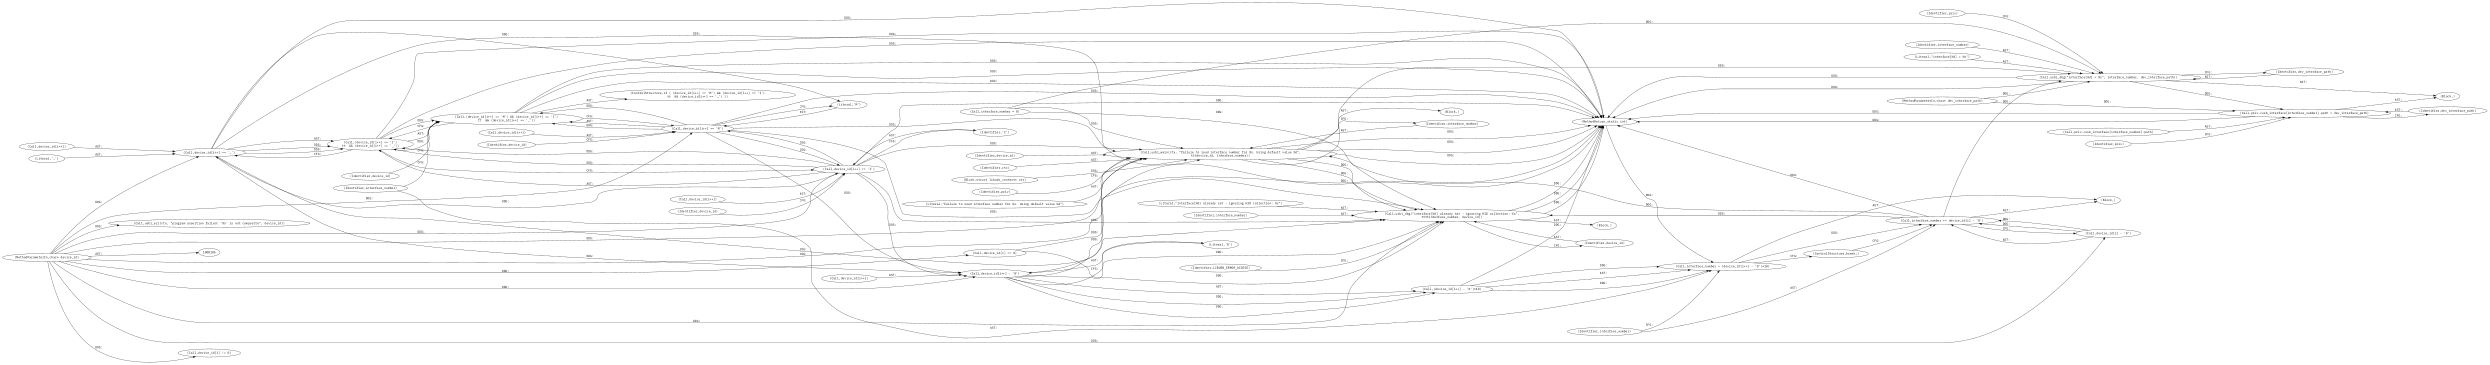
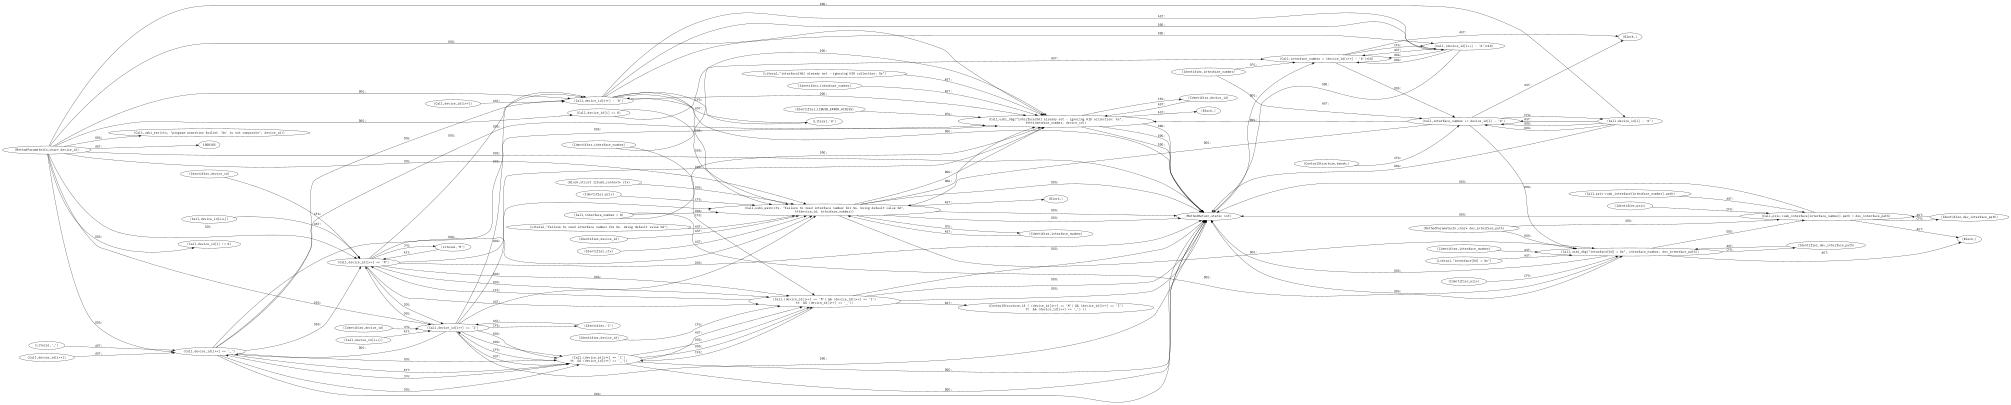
  digraph {
    fontname="IBM Plex Mono"
    rankdir=LR
    node [fontname="IBM Plex Mono"]
    edge [fontname="IBM Plex Mono"]
    n1 [label="(Call,device_id[i++] == '_')"]
    n2 [label="(Call,device_id[i++] == 'M')"]
    n3 [label="(Call,(device_id[i++] == 'I')\n\t\t  && (device_id[i++] == '_'))"]
    n4 [label="(Call,device_id[i++] - '0')"]
    n5 [label="(Call,usbi_warn(ctx, \"failure to read interface number for %s. Using default value %d\",\n\t\t\tdevice_id, interface_number))"]
    n6 [label="(Call,usbi_dbg(\"interface[%d] already set - ignoring HID collection: %s\",\n\t\t\t\tinterface_number, device_id))"]
    n7 [label="(MethodReturn,static int)"]
    n8 [label="(Call,device_id[i++] == 'I')"]
    n9 [label="(Call,(device_id[i++] == 'M') && (device_id[i++] == 'I')\n\t\t  && (device_id[i++] == '_'))"]
    n10 [label="(Literal,'M')"]
    n11 [label="(Call,(device_id[i++] - '0')*10)"]
    n12 [label="(Literal,'0')"]
    n13 [label="(Call,usbi_dbg(\"interface[%d] = %s\", interface_number, dev_interface_path))"]
    n14 [label="(Block,)"]
    n15 [label="(Identifier,interface_number)"]
    n16 [label="(Identifier,device_id)"]
    n17 [label="(Block,)"]
    n18 [label="(Call,interface_number = (device_id[i++] - '0')*10)"]
    n19 [label="(Literal,'_')"]
    n20 [label="(Identifier,'I')"]
    n21 [label="(ControlStructure,if ( (device_id[i++] == 'M') && (device_id[i++] == 'I')\n\t\t  && (device_id[i++] == '_') ))"]
    n22 [label="(MethodParameterIn,char* device_id)"]
    n23 [label="(Call,device_id[i] != 0)"]
    n24 [label="(Call,usbi_err(ctx, \"program assertion failed: '%s' is not composite\", device_id))"]
    n25 [label="(Call,device_id[i] - '0')"]
    n26 [label="(Call,device_id[i] == 0)"]
    n27 [label=1000105]
    n28 [label="(Call,interface_number += device_id[i] - '0')"]
    n29 [label="(Block,)"]
    n30 [label="(Call,priv->usb_interface[interface_number].path = dev_interface_path)"]
    n31 [label="(Identifier,dev_interface_path)"]
    n32 [label="(Block,)"]
    n33 [label="(Identifier,dev_interface_path)"]
    n34 [label="(Call,interface_number = 0)"]
    n35 [label="(Identifier,interface_number)"]
    n36 [label="(Call,device_id[i++])"]
    n37 [label="(Literal,\"failure to read interface number for %s. Using default value %d\")"]
    n38 [label="(Identifier,device_id)"]
    n39 [label="(Literal,\"interface[%d] already set - ignoring HID collection: %s\")"]
    n40 [label="(Call,priv->usb_interface[interface_number].path)"]
    n41 [label="(Identifier,priv)"]
    n42 [label="(Identifier,interface_number)"]
    n43 [label="(Literal,\"interface[%d] = %s\")"]
    n44 [label="(Identifier,interface_number)"]
    n45 [label="(Call,device_id[i++])"]
    n46 [label="(Identifier,priv)"]
    n47 [label="(Identifier,device_id)"]
    n48 [label="(Call,device_id[i++])"]
    n49 [label="(Call,device_id[i++])"]
    n50 [label="(Identifier,ctx)"]
    n51 [label="(Identifier,interface_number)"]
    n52 [label="(Block,struct libusb_context* ctx)"]
    n53 [label="(Identifier,LIBUSB_ERROR_ACCESS)"]
    n54 [label="(Identifier,device_id)"]
    n55 [label="(Identifier,device_id)"]
    n56 [label="(Identifier,priv)"]
    n57 [label="(MethodParameterIn,char* dev_interface_path)"]
    n58 [label="(ControlStructure,break;)"]
-   n1 -> n10 [label="DDG: "]
+   n1 -> n2 [label="DDG: "]
    n1 -> n3 [label="AST: "]
    n1 -> n3 [label="DDG: "]
    n1 -> n3 [label="DDG: "]
    n1 -> n4 [label="DDG: "]
    n1 -> n5 [label="DDG: "]
    n1 -> n6 [label="DDG: "]
    n1 -> n7 [label="DDG: "]
    n2 -> n4 [label="DDG: "]
    n2 -> n5 [label="DDG: "]
    n2 -> n6 [label="DDG: "]
    n2 -> n7 [label="DDG: "]
    n2 -> n8 [label="DDG: "]
    n2 -> n9 [label="AST: "]
    n2 -> n9 [label="DDG: "]
    n2 -> n9 [label="DDG: "]
    n2 -> n10 [label="CFG: "]
    n3 -> n1 [label="CFG: "]
    n3 -> n7 [label="DDG: "]
    n3 -> n7 [label="DDG: "]
    n3 -> n8 [label="CFG: "]
    n3 -> n9 [label="AST: "]
    n3 -> n9 [label="DDG: "]
    n3 -> n9 [label="DDG: "]
    n4 -> n5 [label="DDG: "]
    n4 -> n6 [label="DDG: "]
    n4 -> n7 [label="DDG: "]
    n4 -> n11 [label="AST: "]
    n4 -> n11 [label="DDG: "]
    n4 -> n11 [label="DDG: "]
    n4 -> n12 [label="CFG: "]
    n5 -> n6 [label="DDG: "]
    n5 -> n6 [label="DDG: "]
    n5 -> n7 [label="DDG: "]
    n5 -> n7 [label="DDG: "]
    n5 -> n7 [label="DDG: "]
    n5 -> n13 [label="DDG: "]
    n5 -> n14 [label="AST: "]
    n5 -> n15 [label="CFG: "]
    n6 -> n7 [label="DDG: "]
    n6 -> n7 [label="DDG: "]
    n6 -> n7 [label="DDG: "]
    n6 -> n16 [label="CFG: "]
    n6 -> n17 [label="AST: "]
    n7 -> n18 [label="DDG: "]
    n8 -> n1 [label="DDG: "]
    n8 -> n2 [label="DDG: "]
    n8 -> n3 [label="AST: "]
    n8 -> n3 [label="DDG: "]
    n8 -> n3 [label="DDG: "]
    n8 -> n4 [label="DDG: "]
    n8 -> n5 [label="DDG: "]
    n8 -> n6 [label="DDG: "]
    n8 -> n7 [label="DDG: "]
    n8 -> n20 [label="CFG: "]
    n9 -> n2 [label="CFG: "]
    n9 -> n3 [label="CFG: "]
    n9 -> n7 [label="DDG: "]
    n9 -> n7 [label="DDG: "]
    n9 -> n7 [label="DDG: "]
    n9 -> n21 [label="AST: "]
    n10 -> n2 [label="AST: "]
    n11 -> n7 [label="DDG: "]
    n11 -> n18 [label="AST: "]
    n11 -> n18 [label="DDG: "]
    n11 -> n18 [label="DDG: "]
    n12 -> n4 [label="AST: "]
    n13 -> n7 [label="DDG: "]
    n13 -> n7 [label="DDG: "]
    n13 -> n30 [label="DDG: "]
    n13 -> n31 [label="CFG: "]
    n13 -> n32 [label="AST: "]
    n15 -> n5 [label="AST: "]
    n16 -> n6 [label="AST: "]
-   n18 -> n58 [label="CFG: "]
+   n18 -> n11 [label="CFG: "]
    n18 -> n28 [label="DDG: "]
    n18 -> n29 [label="AST: "]
    n19 -> n1 [label="AST: "]
    n20 -> n8 [label="AST: "]
    n22 -> n1 [label="DDG: "]
    n22 -> n2 [label="DDG: "]
    n22 -> n4 [label="DDG: "]
    n22 -> n5 [label="DDG: "]
    n22 -> n6 [label="DDG: "]
    n22 -> n7 [label="DDG: "]
    n22 -> n8 [label="DDG: "]
    n22 -> n23 [label="DDG: "]
    n22 -> n24 [label="DDG: "]
    n22 -> n25 [label="DDG: "]
    n22 -> n26 [label="DDG: "]
    n22 -> n27 [label="AST: "]
    n25 -> n28 [label="AST: "]
    n25 -> n28 [label="DDG: "]
    n25 -> n28 [label="DDG: "]
    n26 -> n5 [label="DDG: "]
    n26 -> n6 [label="DDG: "]
    n28 -> n5 [label="DDG: "]
    n28 -> n6 [label="DDG: "]
-   n28 -> n7 [label="DDG: "]
+   n25 -> n7 [label="DDG: "]
    n28 -> n13 [label="DDG: "]
    n28 -> n25 [label="CFG: "]
    n28 -> n29 [label="AST: "]
    n30 -> n7 [label="DDG: "]
    n30 -> n7 [label="DDG: "]
    n30 -> n32 [label="AST: "]
    n30 -> n33 [label="CFG: "]
    n31 -> n13 [label="AST: "]
    n33 -> n30 [label="AST: "]
    n34 -> n5 [label="DDG: "]
    n34 -> n6 [label="DDG: "]
    n34 -> n13 [label="DDG: "]
    n35 -> n13 [label="AST: "]
    n36 -> n2 [label="AST: "]
    n37 -> n5 [label="AST: "]
    n38 -> n5 [label="AST: "]
    n39 -> n6 [label="AST: "]
    n40 -> n30 [label="AST: "]
    n41 -> n30 [label="CFG: "]
    n42 -> n18 [label="CFG: "]
    n42 -> n28 [label="AST: "]
    n43 -> n13 [label="AST: "]
    n44 -> n9 [label="CFG: "]
    n44 -> n18 [label="AST: "]
    n45 -> n1 [label="AST: "]
    n46 -> n13 [label="CFG: "]
    n47 -> n9 [label="CFG: "]
    n48 -> n4 [label="AST: "]
    n49 -> n8 [label="AST: "]
    n50 -> n5 [label="AST: "]
    n51 -> n6 [label="AST: "]
    n52 -> n5 [label="DDG: "]
    n53 -> n6 [label="CFG: "]
    n54 -> n2 [label="CFG: "]
    n55 -> n8 [label="CFG: "]
    n56 -> n5 [label="CFG: "]
    n57 -> n13 [label="DDG: "]
    n57 -> n30 [label="DDG: "]
    n58 -> n28 [label="CFG: "]
  }
